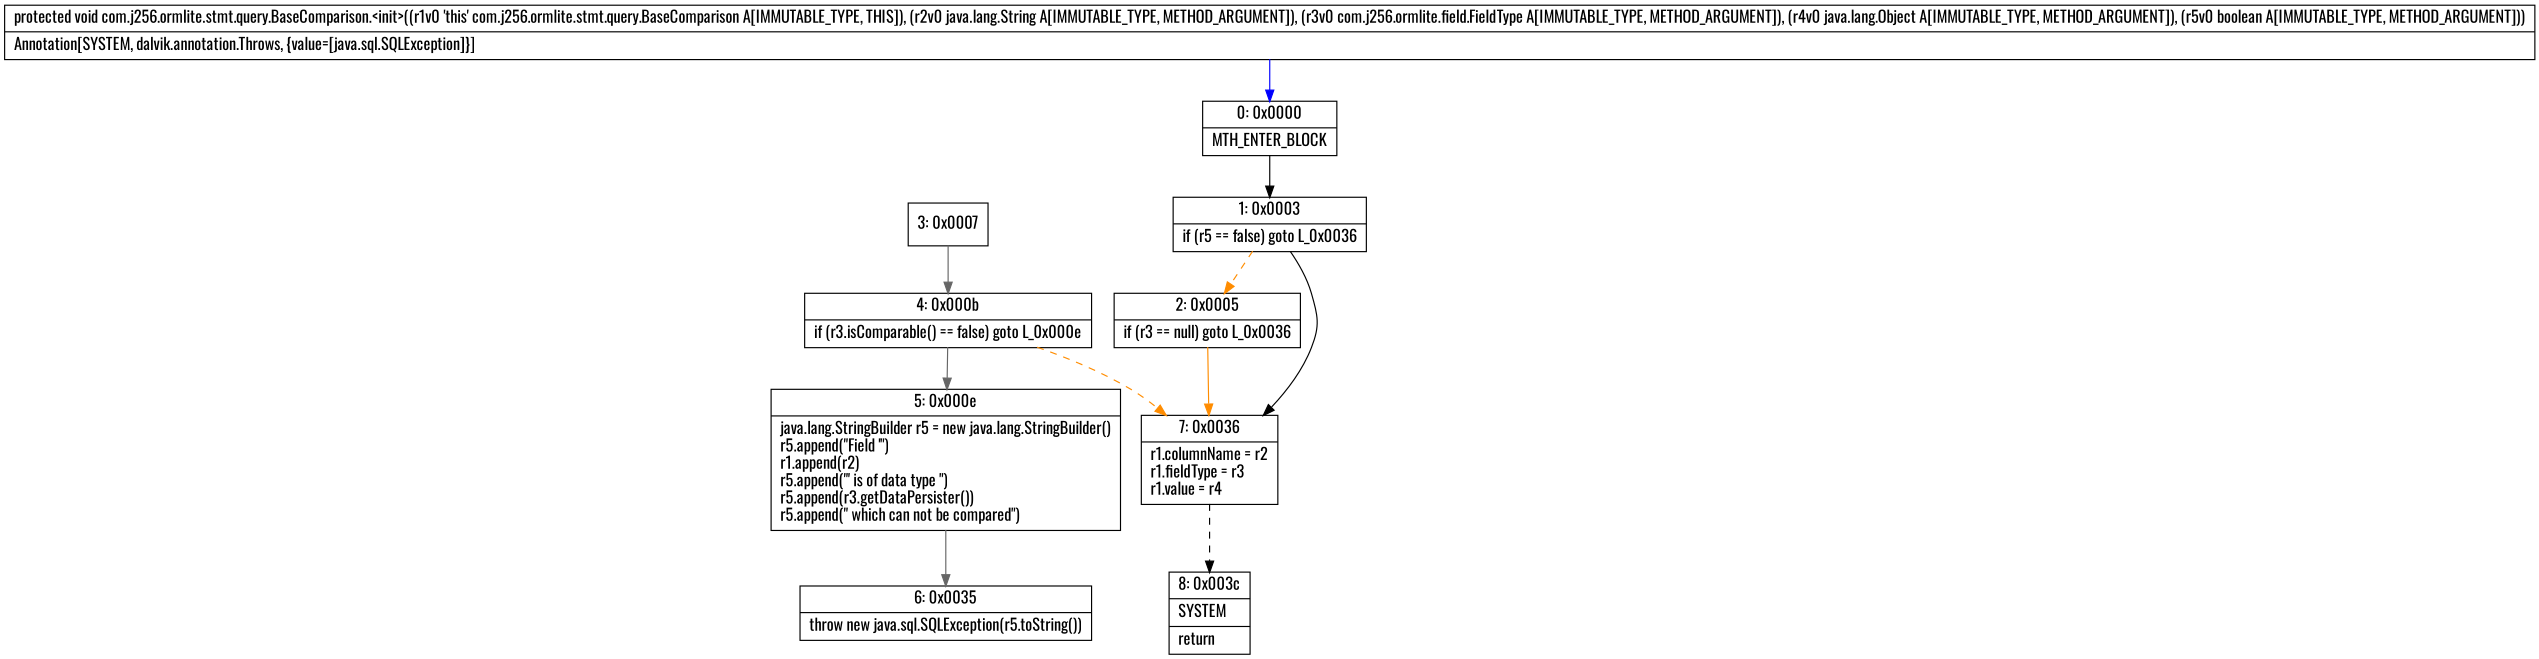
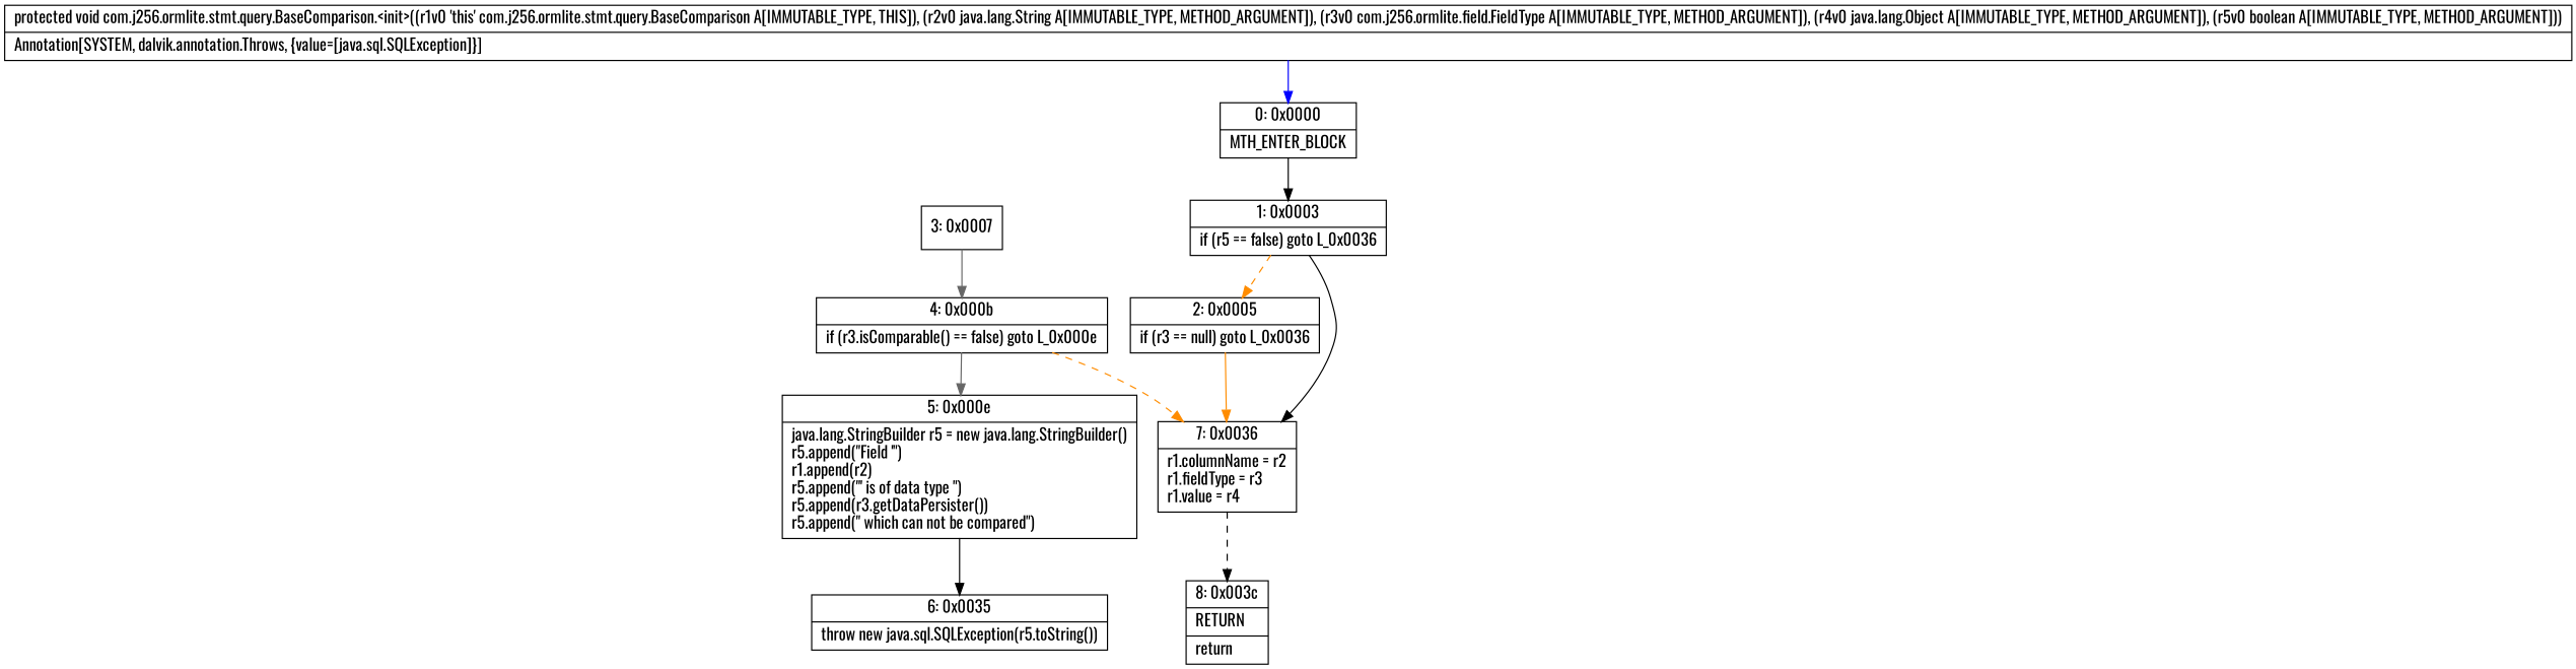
  digraph {
    fontname=Oswald
    node [fontname=Oswald shape=record]
    edge [color=black fontname=Oswald]
    n1 [label="{0\:\ 0x0000|MTH_ENTER_BLOCK\l}"]
    n2 [label="{1\:\ 0x0003|if (r5 == false) goto L_0x0036\l}"]
    n3 [label="{2\:\ 0x0005|if (r3 == null) goto L_0x0036\l}"]
    n4 [label="{7\:\ 0x0036|r1.columnName = r2\lr1.fieldType = r3\lr1.value = r4\l}"]
-   n5 [label="{8\:\ 0x003c|SYSTEM\l|return\l}"]
+   n5 [label="{8\:\ 0x003c|RETURN\l|return\l}"]
    n6 [label="{3\:\ 0x0007}"]
    n7 [label="{4\:\ 0x000b|if (r3.isComparable() == false) goto L_0x000e\l}"]
    n8 [label="{5\:\ 0x000e|java.lang.StringBuilder r5 = new java.lang.StringBuilder()\lr5.append(\"Field '\")\lr1.append(r2)\lr5.append(\"' is of data type \")\lr5.append(r3.getDataPersister())\lr5.append(\" which can not be compared\")\l}"]
    n9 [label="{6\:\ 0x0035|throw new java.sql.SQLException(r5.toString())\l}"]
    n10 [label="{protected void com.j256.ormlite.stmt.query.BaseComparison.\<init\>((r1v0 'this' com.j256.ormlite.stmt.query.BaseComparison A[IMMUTABLE_TYPE, THIS]), (r2v0 java.lang.String A[IMMUTABLE_TYPE, METHOD_ARGUMENT]), (r3v0 com.j256.ormlite.field.FieldType A[IMMUTABLE_TYPE, METHOD_ARGUMENT]), (r4v0 java.lang.Object A[IMMUTABLE_TYPE, METHOD_ARGUMENT]), (r5v0 boolean A[IMMUTABLE_TYPE, METHOD_ARGUMENT]))  | Annotation[SYSTEM, dalvik.annotation.Throws, \{value=[java.sql.SQLException]\}]\l}"]
    n1 -> n2
    n2 -> n3 [color=darkorange style=dashed]
    n2 -> n4
    n3 -> n4 [color=darkorange]
    n4 -> n5 [style=dashed]
    n6 -> n7 [color=gray40]
    n7 -> n4 [color=darkorange style=dashed]
    n7 -> n8 [color=gray40]
-   n8 -> n9 [color=gray40]
+   n8 -> n9
    n10 -> n1 [color=blue]
  }
